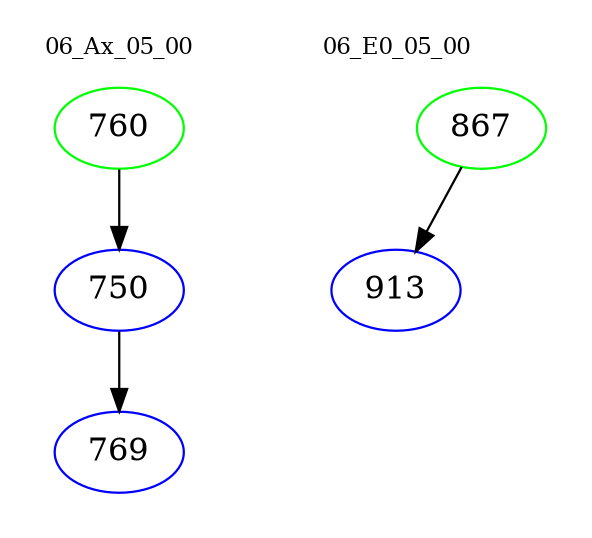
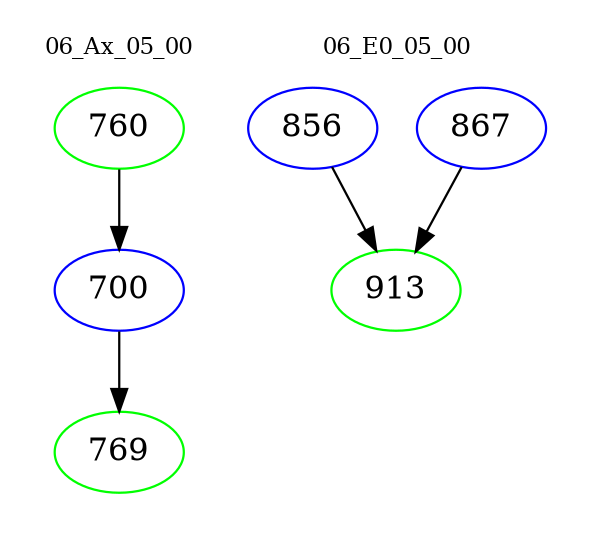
  digraph {
    node [color=blue]
    edge [color=black]
    n1 [color=green label=760]
-   n2 [label=750]
-   n3 [label=769]
-   n4 [color=green label=867]
-   n6 [label=913]
+   n2 [label=700]
+   n3 [color=green label=769]
+   n4 [label=867]
+   n5 [label=856]
+   n6 [color=green label=913]
    subgraph cluster_1 {
      color=white
      fontsize=10
      label="06_Ax_05_00"
      n1
      n2
      n3
    }
    subgraph cluster_2 {
      color=white
      fontsize=10
      label="06_E0_05_00"
      n4
+     n5
      n6
    }
    n1 -> n2
    n2 -> n3
    n4 -> n6
+   n5 -> n6
  }
